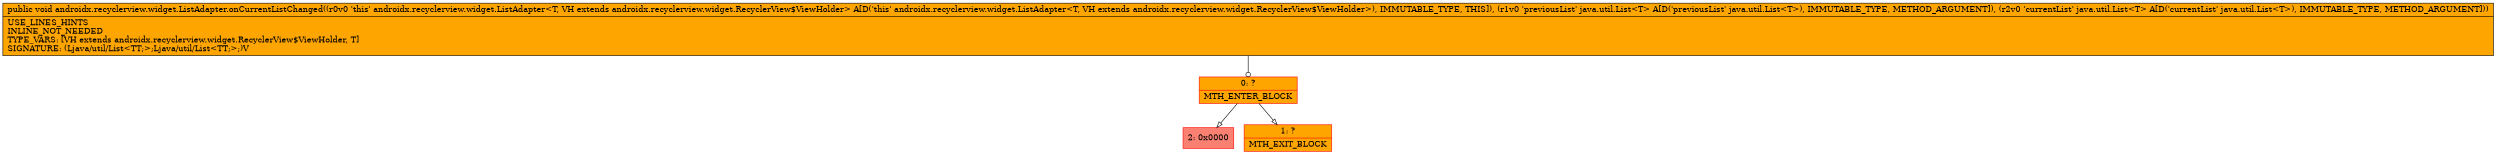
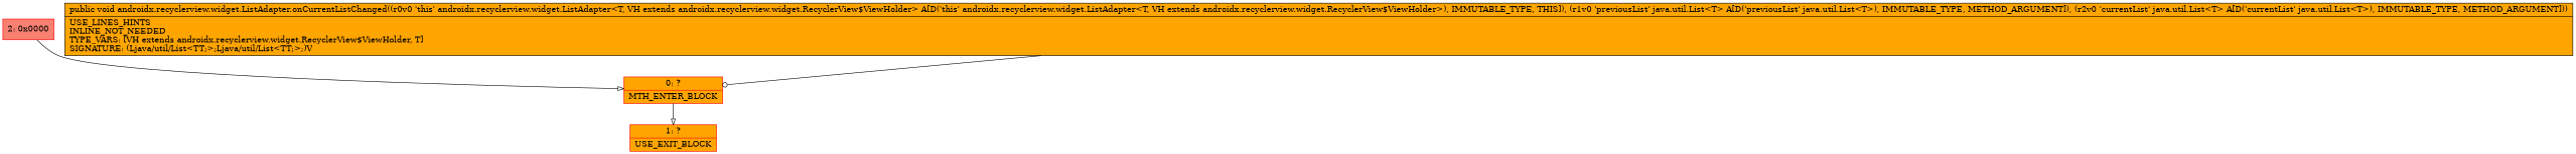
  digraph {
    node [color=red fillcolor=orange shape=record style=filled]
    edge [arrowhead=onormal]
    n1 [label="{0\:\ ?|MTH_ENTER_BLOCK\l}"]
    n2 [fillcolor=salmon label="{2\:\ 0x0000}"]
-   n3 [label="{1\:\ ?|MTH_EXIT_BLOCK\l}"]
+   n3 [label="{1\:\ ?|USE_EXIT_BLOCK\l}"]
    n4 [label="{public void androidx.recyclerview.widget.ListAdapter.onCurrentListChanged((r0v0 'this' androidx.recyclerview.widget.ListAdapter\<T, VH extends androidx.recyclerview.widget.RecyclerView$ViewHolder\> A[D('this' androidx.recyclerview.widget.ListAdapter\<T, VH extends androidx.recyclerview.widget.RecyclerView$ViewHolder\>), IMMUTABLE_TYPE, THIS]), (r1v0 'previousList' java.util.List\<T\> A[D('previousList' java.util.List\<T\>), IMMUTABLE_TYPE, METHOD_ARGUMENT]), (r2v0 'currentList' java.util.List\<T\> A[D('currentList' java.util.List\<T\>), IMMUTABLE_TYPE, METHOD_ARGUMENT]))  | USE_LINES_HINTS\lINLINE_NOT_NEEDED\lTYPE_VARS: [VH extends androidx.recyclerview.widget.RecyclerView$ViewHolder, T]\lSIGNATURE: (Ljava\/util\/List\<TT;\>;Ljava\/util\/List\<TT;\>;)V\l}" color=""]
    subgraph cluster_1 {
      label="R(0)"
    }
-   n1 -> n2
+   n2 -> n1
    n1 -> n3
    n4 -> n1 [arrowhead=odot]
  }
